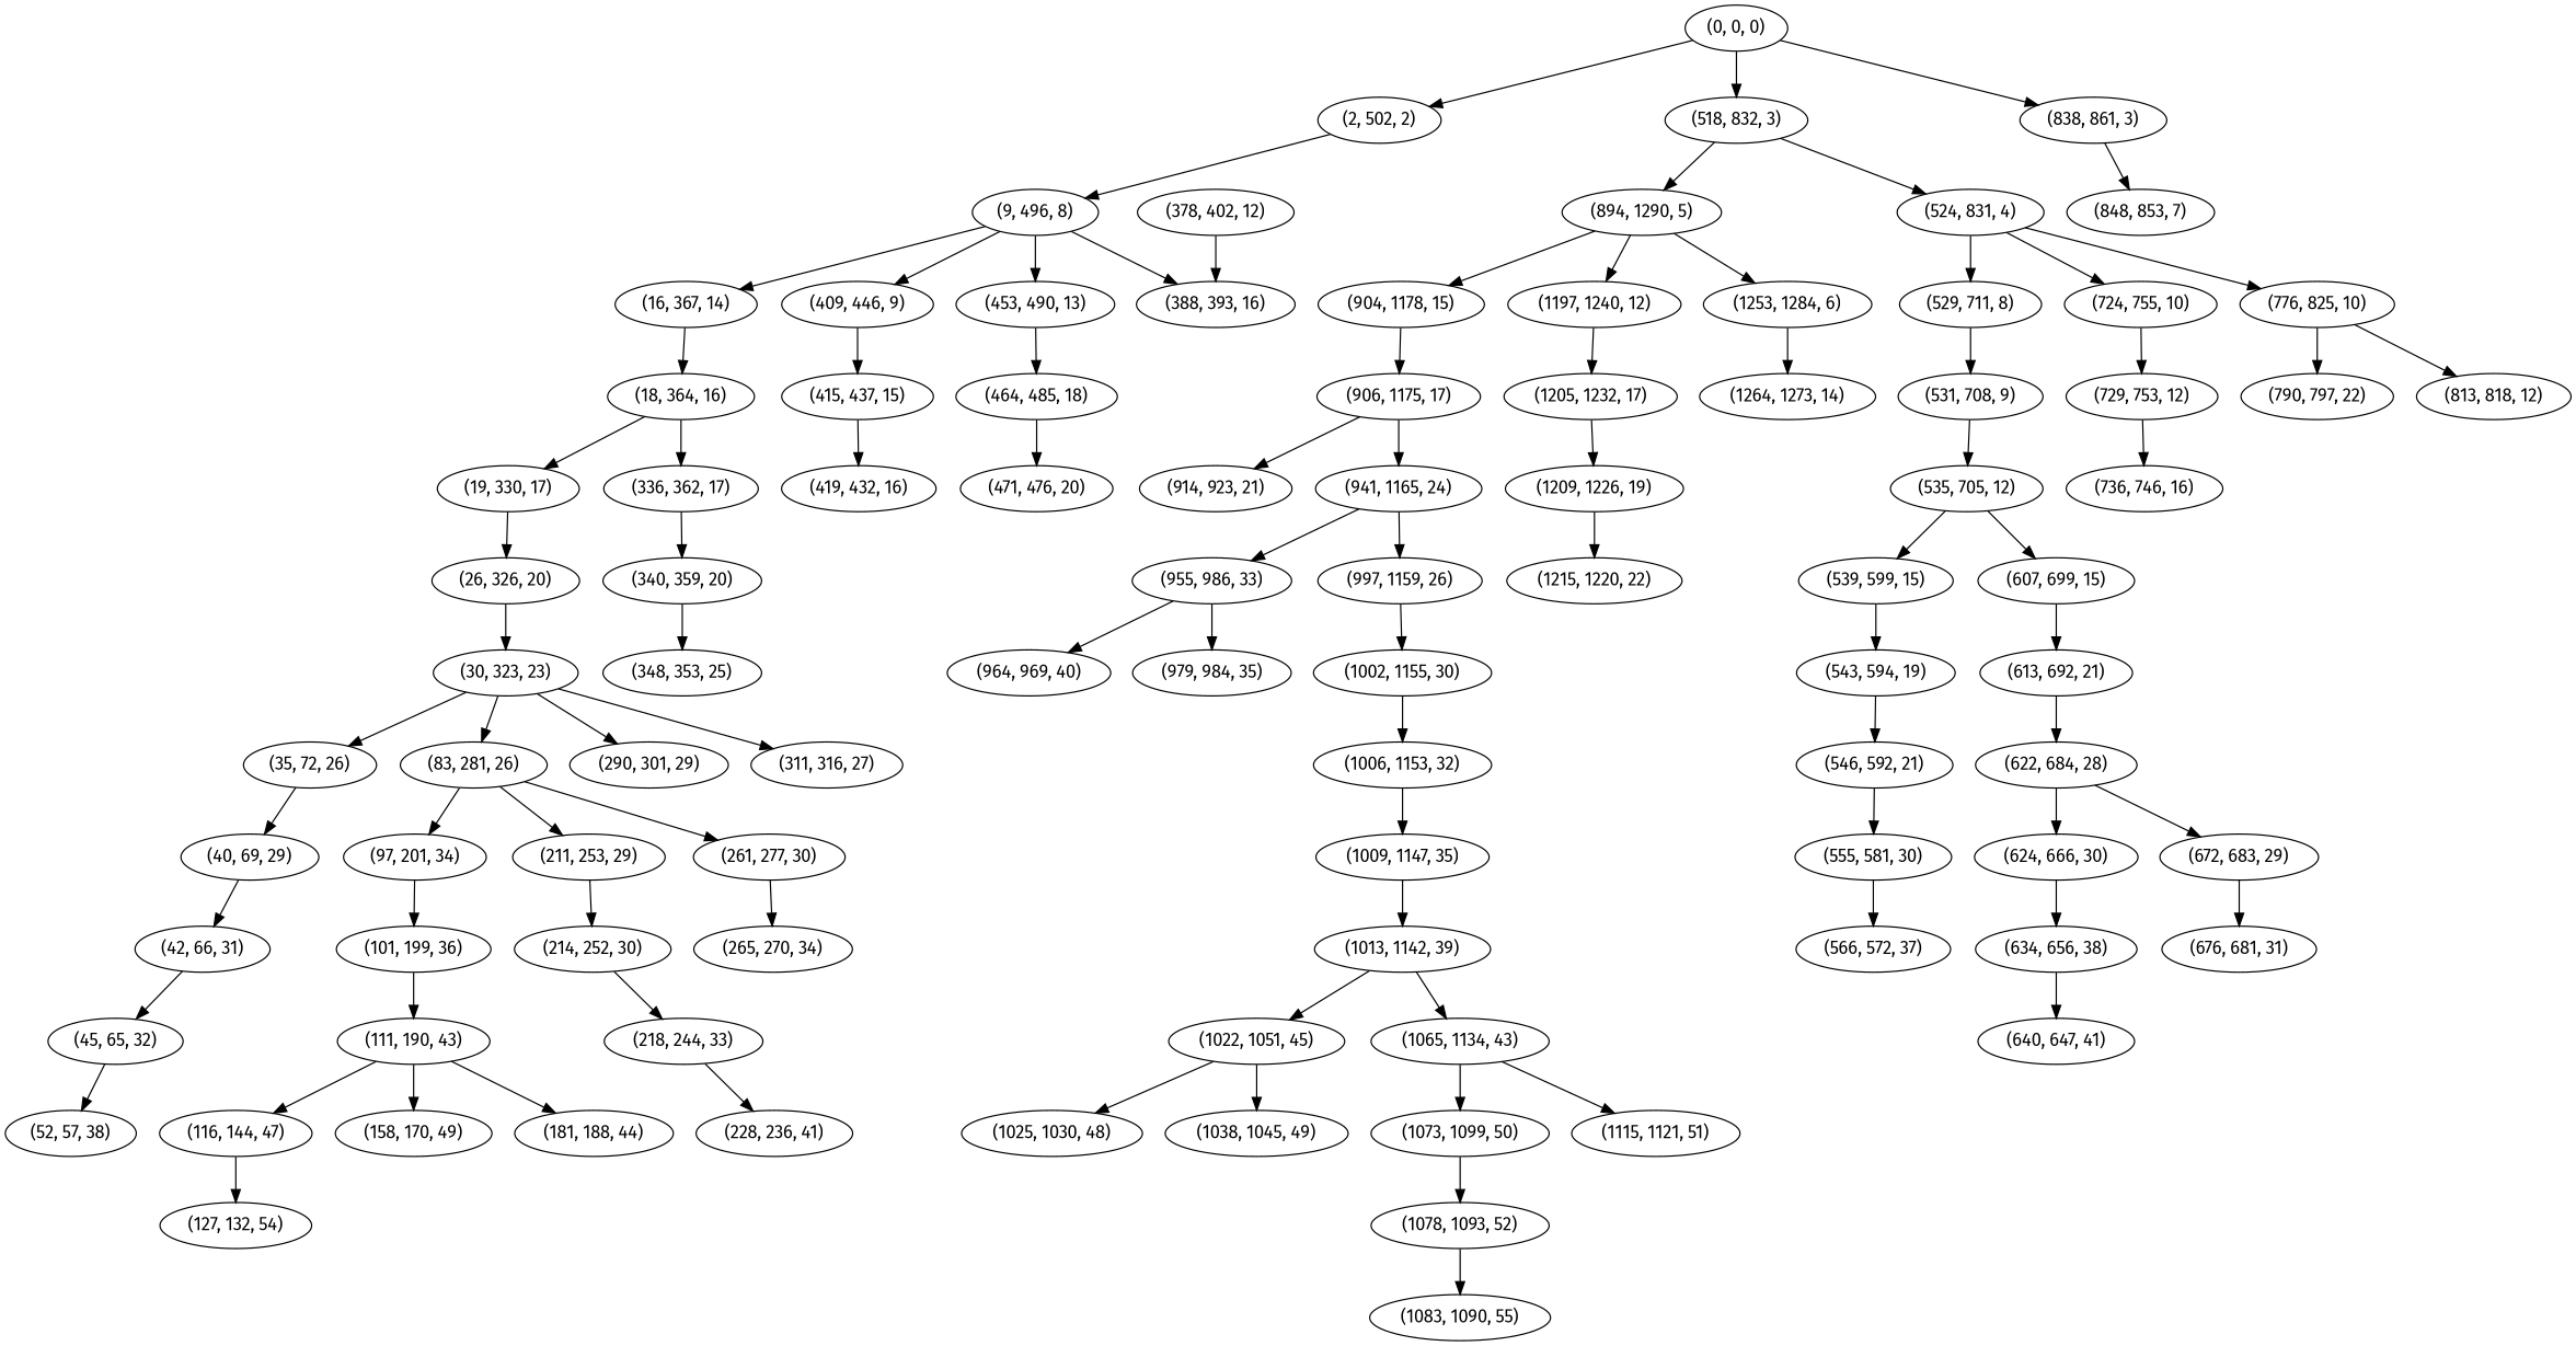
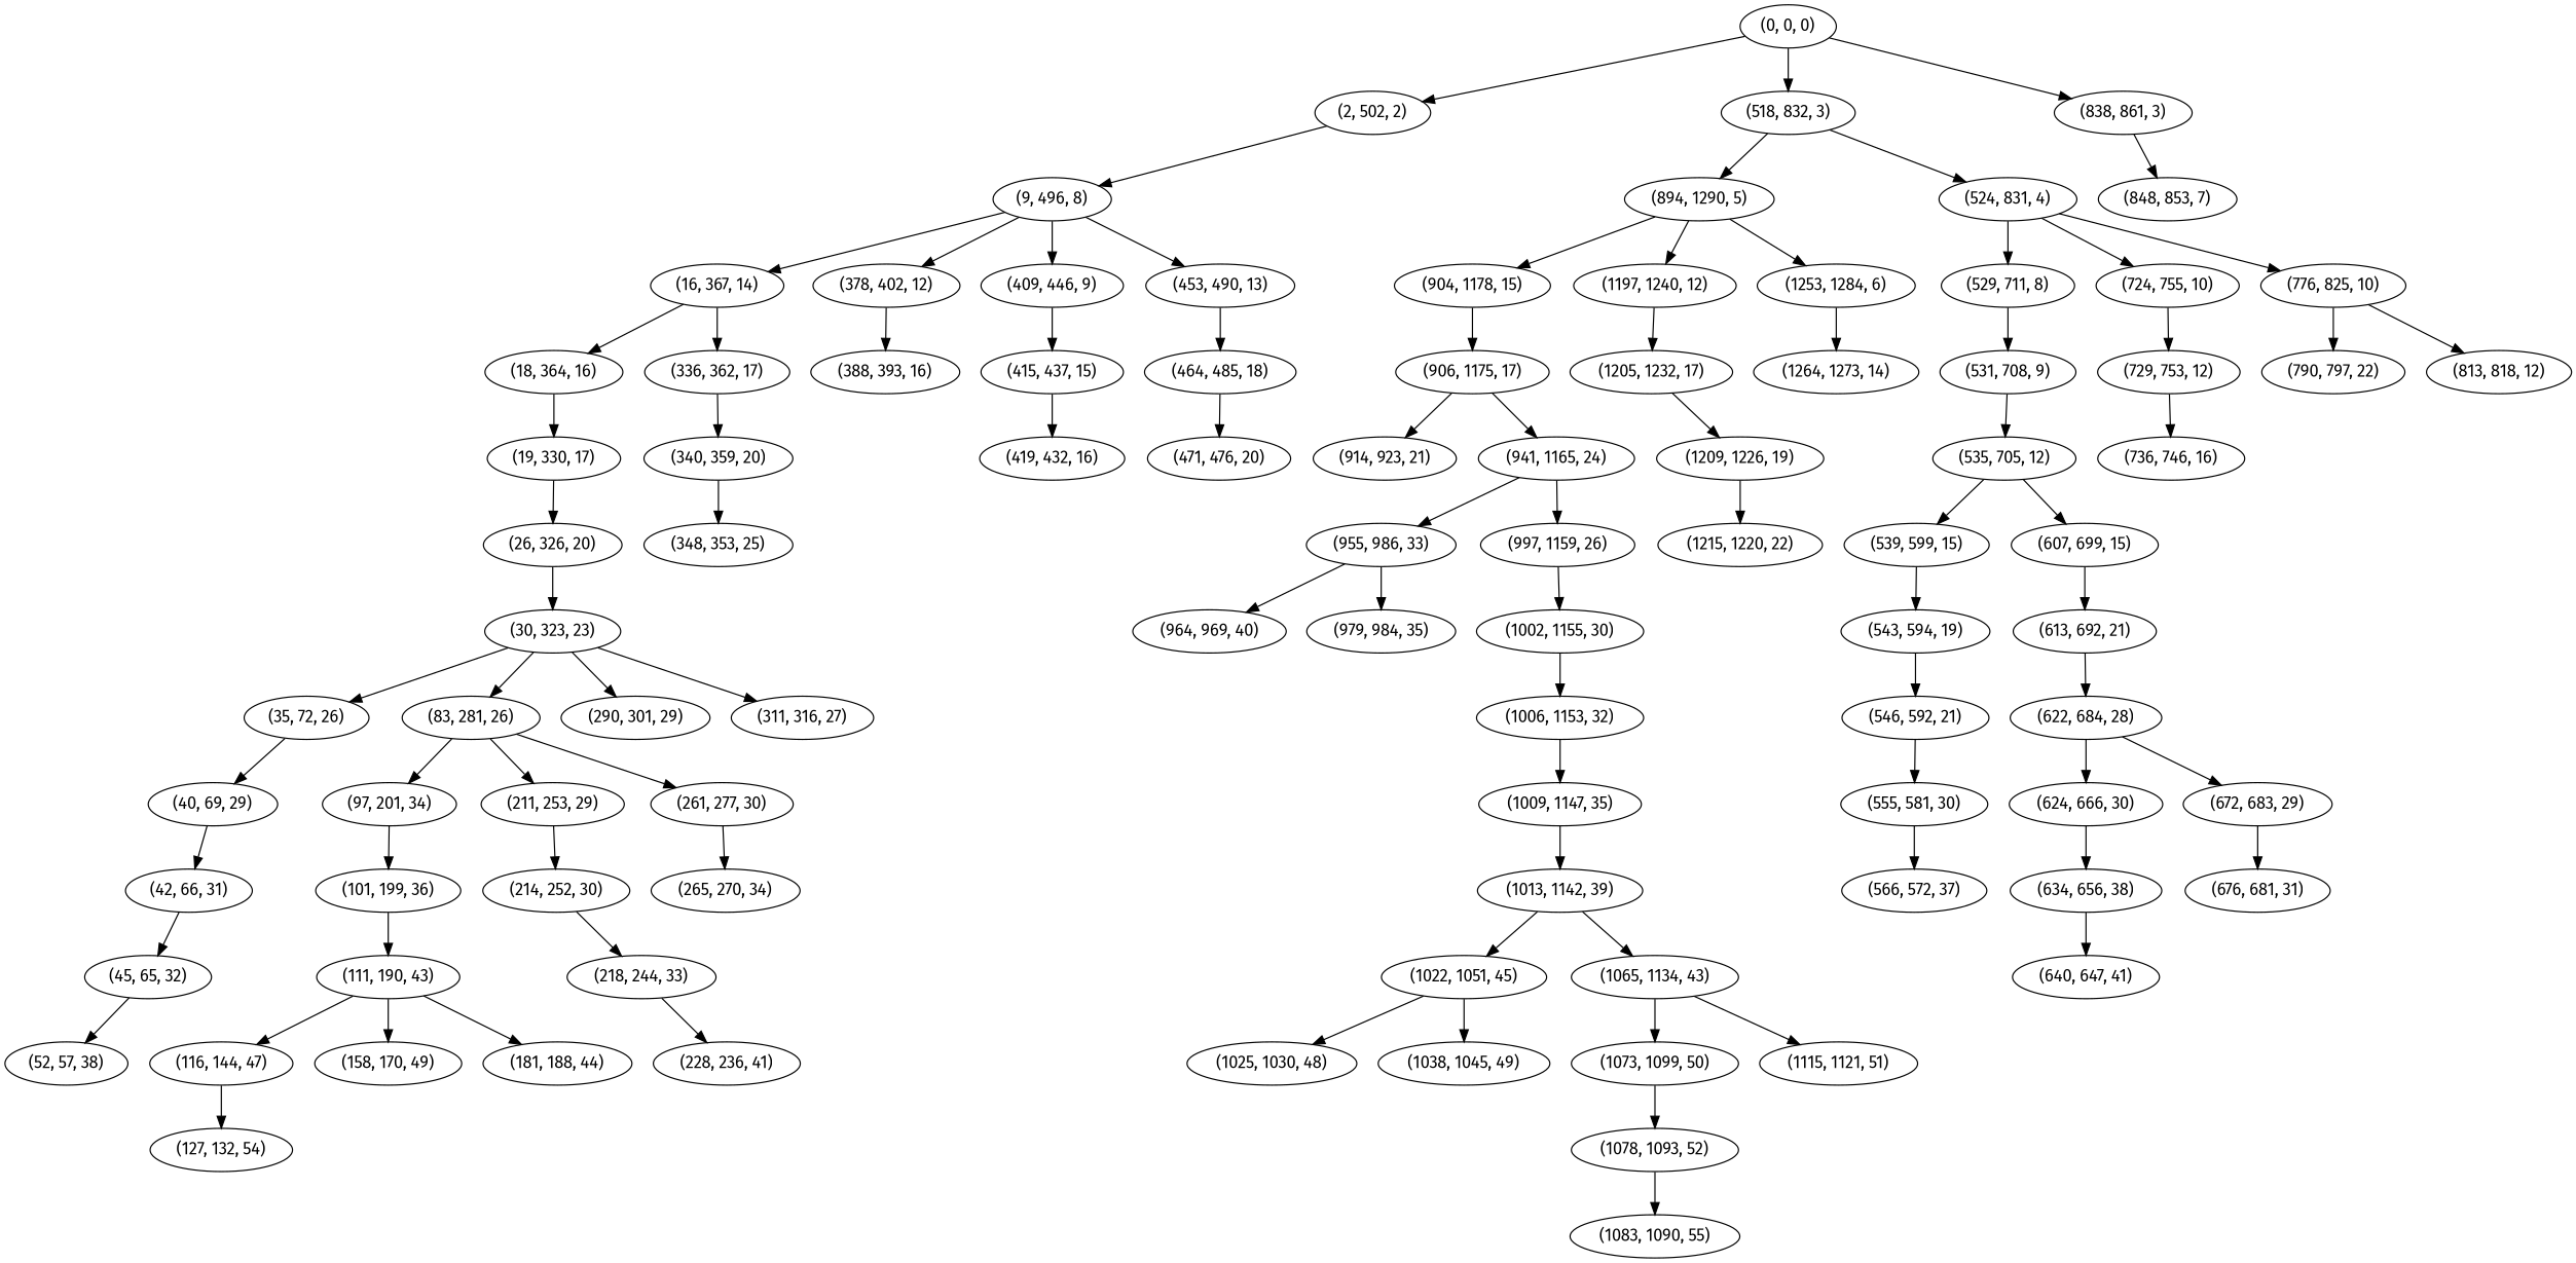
  digraph {
    fontname="Fira Sans"
    node [fontname="Fira Sans"]
    edge [fontname="Fira Sans"]
    "(0, 0, 0)"
    "(2, 502, 2)"
    "(518, 832, 3)"
    "(838, 861, 3)"
    "(9, 496, 8)"
    "(894, 1290, 5)"
    "(524, 831, 4)"
    "(848, 853, 7)"
    "(904, 1178, 15)"
    "(1197, 1240, 12)"
    "(1253, 1284, 6)"
    "(16, 367, 14)"
    "(378, 402, 12)"
    "(409, 446, 9)"
    "(453, 490, 13)"
    "(18, 364, 16)"
    "(388, 393, 16)"
    "(415, 437, 15)"
    "(464, 485, 18)"
    "(19, 330, 17)"
    "(336, 362, 17)"
    "(26, 326, 20)"
    "(340, 359, 20)"
    "(30, 323, 23)"
    "(35, 72, 26)"
    "(83, 281, 26)"
    "(290, 301, 29)"
    "(311, 316, 27)"
    "(40, 69, 29)"
    "(97, 201, 34)"
    "(211, 253, 29)"
    "(261, 277, 30)"
    "(42, 66, 31)"
    "(45, 65, 32)"
    "(52, 57, 38)"
    "(101, 199, 36)"
    "(214, 252, 30)"
    "(265, 270, 34)"
    "(111, 190, 43)"
    "(116, 144, 47)"
    "(158, 170, 49)"
    "(181, 188, 44)"
    "(127, 132, 54)"
    "(218, 244, 33)"
    "(228, 236, 41)"
    "(348, 353, 25)"
    "(419, 432, 16)"
    "(471, 476, 20)"
    "(529, 711, 8)"
    "(724, 755, 10)"
    "(776, 825, 10)"
    "(531, 708, 9)"
    "(729, 753, 12)"
    "(790, 797, 22)"
    "(813, 818, 12)"
    "(535, 705, 12)"
    "(539, 599, 15)"
    "(607, 699, 15)"
    "(543, 594, 19)"
    "(613, 692, 21)"
    "(546, 592, 21)"
    "(555, 581, 30)"
    "(566, 572, 37)"
    "(622, 684, 28)"
    "(624, 666, 30)"
    "(672, 683, 29)"
    "(634, 656, 38)"
    "(676, 681, 31)"
    "(640, 647, 41)"
    "(736, 746, 16)"
    "(906, 1175, 17)"
    "(1205, 1232, 17)"
    "(1264, 1273, 14)"
    "(914, 923, 21)"
    "(941, 1165, 24)"
    "(955, 986, 33)"
    "(997, 1159, 26)"
    "(964, 969, 40)"
    "(979, 984, 35)"
    "(1002, 1155, 30)"
    "(1006, 1153, 32)"
    "(1009, 1147, 35)"
    "(1013, 1142, 39)"
    "(1022, 1051, 45)"
    "(1065, 1134, 43)"
    "(1025, 1030, 48)"
    "(1038, 1045, 49)"
    "(1073, 1099, 50)"
    "(1115, 1121, 51)"
    "(1078, 1093, 52)"
    "(1083, 1090, 55)"
    "(1209, 1226, 19)"
    "(1215, 1220, 22)"
    "(0, 0, 0)" -> "(2, 502, 2)"
    "(0, 0, 0)" -> "(518, 832, 3)"
    "(0, 0, 0)" -> "(838, 861, 3)"
    "(2, 502, 2)" -> "(9, 496, 8)"
    "(518, 832, 3)" -> "(894, 1290, 5)"
    "(518, 832, 3)" -> "(524, 831, 4)"
    "(838, 861, 3)" -> "(848, 853, 7)"
    "(9, 496, 8)" -> "(16, 367, 14)"
-   "(9, 496, 8)" -> "(388, 393, 16)"
+   "(9, 496, 8)" -> "(378, 402, 12)"
    "(9, 496, 8)" -> "(409, 446, 9)"
    "(9, 496, 8)" -> "(453, 490, 13)"
    "(894, 1290, 5)" -> "(904, 1178, 15)"
    "(894, 1290, 5)" -> "(1197, 1240, 12)"
    "(894, 1290, 5)" -> "(1253, 1284, 6)"
    "(524, 831, 4)" -> "(529, 711, 8)"
    "(524, 831, 4)" -> "(724, 755, 10)"
    "(524, 831, 4)" -> "(776, 825, 10)"
    "(904, 1178, 15)" -> "(906, 1175, 17)"
    "(1197, 1240, 12)" -> "(1205, 1232, 17)"
    "(1253, 1284, 6)" -> "(1264, 1273, 14)"
    "(16, 367, 14)" -> "(18, 364, 16)"
    "(378, 402, 12)" -> "(388, 393, 16)"
    "(409, 446, 9)" -> "(415, 437, 15)"
    "(453, 490, 13)" -> "(464, 485, 18)"
    "(18, 364, 16)" -> "(19, 330, 17)"
-   "(18, 364, 16)" -> "(336, 362, 17)"
+   "(16, 367, 14)" -> "(336, 362, 17)"
    "(415, 437, 15)" -> "(419, 432, 16)"
    "(464, 485, 18)" -> "(471, 476, 20)"
    "(19, 330, 17)" -> "(26, 326, 20)"
    "(336, 362, 17)" -> "(340, 359, 20)"
    "(26, 326, 20)" -> "(30, 323, 23)"
    "(340, 359, 20)" -> "(348, 353, 25)"
    "(30, 323, 23)" -> "(35, 72, 26)"
    "(30, 323, 23)" -> "(83, 281, 26)"
    "(30, 323, 23)" -> "(290, 301, 29)"
    "(30, 323, 23)" -> "(311, 316, 27)"
    "(35, 72, 26)" -> "(40, 69, 29)"
    "(83, 281, 26)" -> "(97, 201, 34)"
    "(83, 281, 26)" -> "(211, 253, 29)"
    "(83, 281, 26)" -> "(261, 277, 30)"
    "(40, 69, 29)" -> "(42, 66, 31)"
    "(97, 201, 34)" -> "(101, 199, 36)"
    "(211, 253, 29)" -> "(214, 252, 30)"
    "(261, 277, 30)" -> "(265, 270, 34)"
    "(42, 66, 31)" -> "(45, 65, 32)"
    "(45, 65, 32)" -> "(52, 57, 38)"
    "(101, 199, 36)" -> "(111, 190, 43)"
    "(214, 252, 30)" -> "(218, 244, 33)"
    "(111, 190, 43)" -> "(116, 144, 47)"
    "(111, 190, 43)" -> "(158, 170, 49)"
    "(111, 190, 43)" -> "(181, 188, 44)"
    "(116, 144, 47)" -> "(127, 132, 54)"
    "(218, 244, 33)" -> "(228, 236, 41)"
    "(529, 711, 8)" -> "(531, 708, 9)"
    "(724, 755, 10)" -> "(729, 753, 12)"
    "(776, 825, 10)" -> "(790, 797, 22)"
    "(776, 825, 10)" -> "(813, 818, 12)"
    "(531, 708, 9)" -> "(535, 705, 12)"
    "(729, 753, 12)" -> "(736, 746, 16)"
    "(535, 705, 12)" -> "(539, 599, 15)"
    "(535, 705, 12)" -> "(607, 699, 15)"
    "(539, 599, 15)" -> "(543, 594, 19)"
    "(607, 699, 15)" -> "(613, 692, 21)"
    "(543, 594, 19)" -> "(546, 592, 21)"
    "(613, 692, 21)" -> "(622, 684, 28)"
    "(546, 592, 21)" -> "(555, 581, 30)"
    "(555, 581, 30)" -> "(566, 572, 37)"
    "(622, 684, 28)" -> "(624, 666, 30)"
    "(622, 684, 28)" -> "(672, 683, 29)"
    "(624, 666, 30)" -> "(634, 656, 38)"
    "(672, 683, 29)" -> "(676, 681, 31)"
    "(634, 656, 38)" -> "(640, 647, 41)"
    "(906, 1175, 17)" -> "(914, 923, 21)"
    "(906, 1175, 17)" -> "(941, 1165, 24)"
    "(1205, 1232, 17)" -> "(1209, 1226, 19)"
    "(941, 1165, 24)" -> "(955, 986, 33)"
    "(941, 1165, 24)" -> "(997, 1159, 26)"
    "(955, 986, 33)" -> "(964, 969, 40)"
    "(955, 986, 33)" -> "(979, 984, 35)"
    "(997, 1159, 26)" -> "(1002, 1155, 30)"
    "(1002, 1155, 30)" -> "(1006, 1153, 32)"
    "(1006, 1153, 32)" -> "(1009, 1147, 35)"
    "(1009, 1147, 35)" -> "(1013, 1142, 39)"
    "(1013, 1142, 39)" -> "(1022, 1051, 45)"
    "(1013, 1142, 39)" -> "(1065, 1134, 43)"
    "(1022, 1051, 45)" -> "(1025, 1030, 48)"
    "(1022, 1051, 45)" -> "(1038, 1045, 49)"
    "(1065, 1134, 43)" -> "(1073, 1099, 50)"
    "(1065, 1134, 43)" -> "(1115, 1121, 51)"
    "(1073, 1099, 50)" -> "(1078, 1093, 52)"
    "(1078, 1093, 52)" -> "(1083, 1090, 55)"
    "(1209, 1226, 19)" -> "(1215, 1220, 22)"
  }
